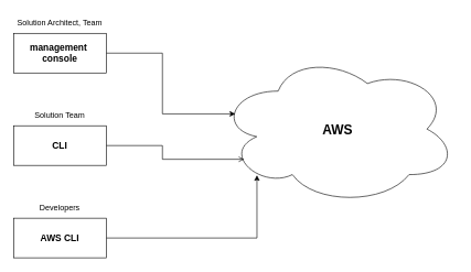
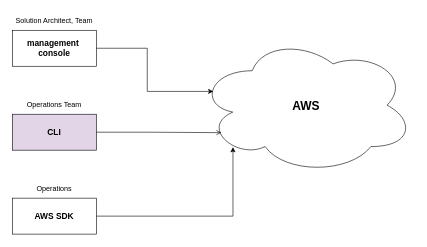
  <mxCell id="0" />
  <mxCell id="1" parent="0" />
- <mxCell id="2" value="AWS" style="ellipse;shape=cloud;whiteSpace=wrap;html=1;fontStyle=1;fontSize=20;" vertex="1" parent="1"><mxGeometry x="330" y="80" width="360" height="230" as="geometry" /></mxCell>
+ <mxCell id="2" value="AWS" style="ellipse;shape=cloud;whiteSpace=wrap;html=1;fontStyle=1;fontSize=20;" vertex="1" parent="1"><mxGeometry x="330" y="60" width="360" height="230" as="geometry" /></mxCell>
  <mxCell id="3" style="edgeStyle=orthogonalEdgeStyle;rounded=0;orthogonalLoop=1;jettySize=auto;html=1;entryX=0.07;entryY=0.4;entryDx=0;entryDy=0;entryPerimeter=0;" edge="1" parent="1" source="4" target="2"><mxGeometry relative="1" as="geometry" /></mxCell>
  <mxCell id="4" value="management&amp;nbsp;&lt;br style=&quot;font-size: 14px;&quot;&gt;console" style="rounded=0;whiteSpace=wrap;html=1;fontStyle=1;fontSize=14;" vertex="1" parent="1"><mxGeometry x="20" y="50" width="140" height="60" as="geometry" /></mxCell>
  <mxCell id="5" value="Solution Architect, Team" style="text;html=1;strokeColor=none;fillColor=none;align=center;verticalAlign=middle;whiteSpace=wrap;rounded=0;" vertex="1" parent="1"><mxGeometry x="20" y="20" width="140" height="30" as="geometry" /></mxCell>
  <mxCell id="6" style="edgeStyle=orthogonalEdgeStyle;rounded=0;orthogonalLoop=1;jettySize=auto;html=1;entryX=0.107;entryY=0.699;entryDx=0;entryDy=0;entryPerimeter=0;endArrow=open;" edge="1" parent="1" source="7" target="2"><mxGeometry relative="1" as="geometry" /></mxCell>
- <mxCell id="7" value="CLI" style="rounded=0;whiteSpace=wrap;html=1;fontStyle=1;fontSize=14;" vertex="1" parent="1"><mxGeometry x="20" y="190" width="140" height="60" as="geometry" /></mxCell>
- <mxCell id="8" value="Solution Team" style="text;html=1;strokeColor=none;fillColor=none;align=center;verticalAlign=middle;whiteSpace=wrap;rounded=0;" vertex="1" parent="1"><mxGeometry x="20" y="160" width="140" height="30" as="geometry" /></mxCell>
+ <mxCell id="7" value="CLI" style="rounded=0;whiteSpace=wrap;html=1;fontStyle=1;fontSize=14;fillColor=#e1d5e7;" vertex="1" parent="1"><mxGeometry x="20" y="190" width="140" height="60" as="geometry" /></mxCell>
+ <mxCell id="8" value="Operations Team" style="text;html=1;strokeColor=none;fillColor=none;align=center;verticalAlign=middle;whiteSpace=wrap;rounded=0;" vertex="1" parent="1"><mxGeometry x="20" y="160" width="140" height="30" as="geometry" /></mxCell>
  <mxCell id="9" style="edgeStyle=orthogonalEdgeStyle;rounded=0;orthogonalLoop=1;jettySize=auto;html=1;entryX=0.161;entryY=0.804;entryDx=0;entryDy=0;entryPerimeter=0;" edge="1" parent="1" source="10" target="2"><mxGeometry relative="1" as="geometry" /></mxCell>
- <mxCell id="10" value="AWS CLI" style="rounded=0;whiteSpace=wrap;html=1;fontStyle=1;fontSize=14;" vertex="1" parent="1"><mxGeometry x="20" y="330" width="140" height="60" as="geometry" /></mxCell>
- <mxCell id="11" value="Developers" style="text;html=1;strokeColor=none;fillColor=none;align=center;verticalAlign=middle;whiteSpace=wrap;rounded=0;" vertex="1" parent="1"><mxGeometry x="20" y="300" width="140" height="30" as="geometry" /></mxCell>
+ <mxCell id="10" value="AWS SDK" style="rounded=0;whiteSpace=wrap;html=1;fontStyle=1;fontSize=14;" vertex="1" parent="1"><mxGeometry x="20" y="330" width="140" height="60" as="geometry" /></mxCell>
+ <mxCell id="11" value="Operations" style="text;html=1;strokeColor=none;fillColor=none;align=center;verticalAlign=middle;whiteSpace=wrap;rounded=0;" vertex="1" parent="1"><mxGeometry x="20" y="300" width="140" height="30" as="geometry" /></mxCell>
